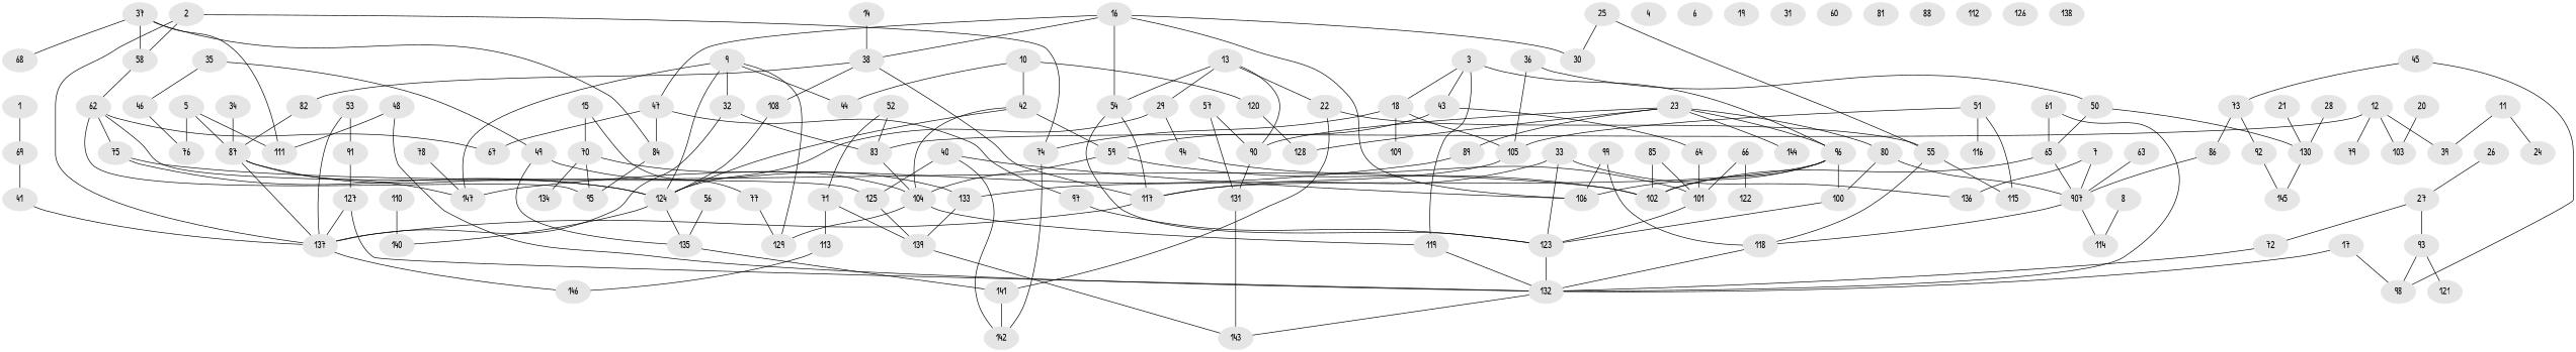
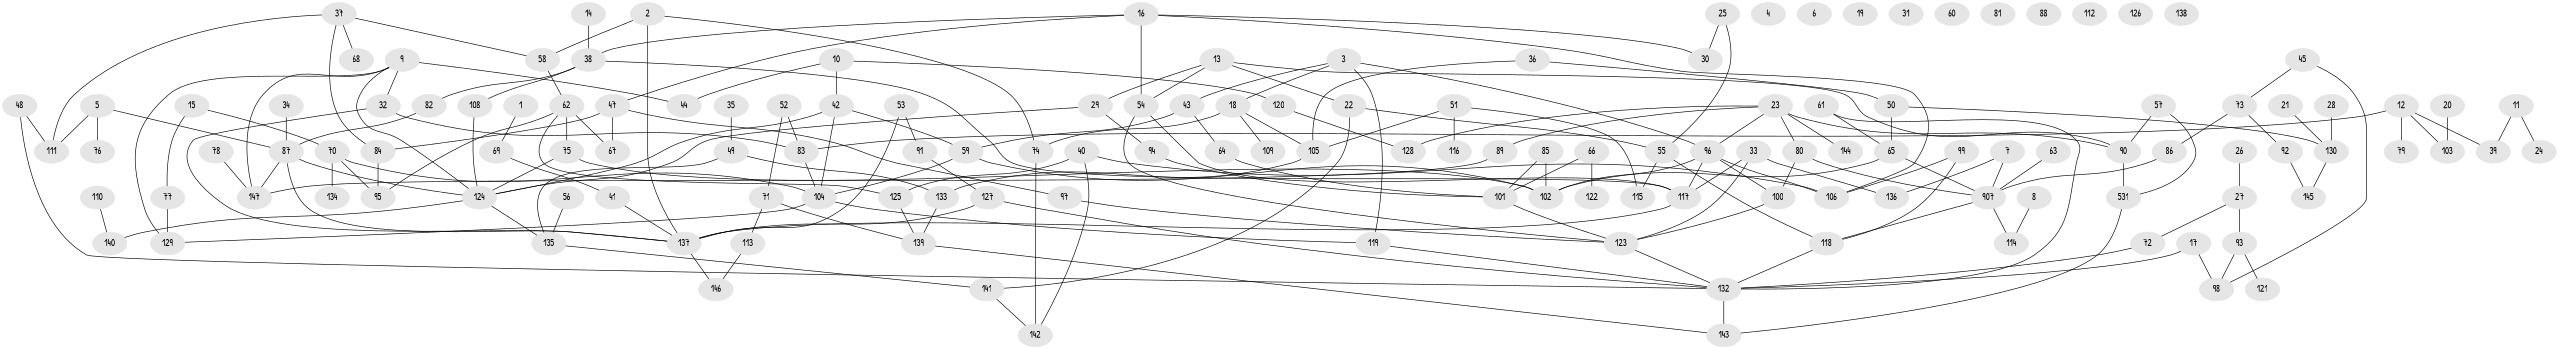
  graph {
    fontname="Patrick Hand"
    node [color=gray90 fontname="Patrick Hand" style=filled]
    edge [fontname="Patrick Hand"]
    1
    69
    41
    2
    58
    74
    137
    62
    142
    146
    3
    18
    43
    96
    119
    105
    109
    59
    64
    106
    117
    102
    100
    132
    4
    5
    76
    87
    111
    124
    147
    6
    n33 [label=907]
    7
    136
    114
    118
    8
    9
    32
    44
    129
    83
    135
    140
    10
    42
    120
    104
    128
    11
    24
    39
    130
    145
    12
    79
    103
    13
    22
    29
    54
    90
    55
    141
    94
    123
-   131
+   131 [label=531]
    14
    38
    82
    108
    15
    70
    77
    95
    134
    16
    30
    47
    84
    67
    97
    17
    98
    143
    133
    19
    20
    21
    115
    23
    80
    89
    144
    25
    26
    27
    72
    93
    121
    28
    101
    31
    33
    34
    35
-   46
    49
    36
    50
    65
    37
    68
    40
    125
    139
    45
    73
    86
    92
    48
    51
    116
    52
    71
    113
    53
    91
    127
    56
    57
    75
    60
    61
    63
    66
    122
    78
    81
    85
    88
    99
    110
    112
    126
    138
    1 -- 69
    69 -- 41
    41 -- 137
    2 -- 58
    2 -- 74
    2 -- 137
    58 -- 62
    74 -- 142
    137 -- 146
    62 -- 95
    62 -- 67
    62 -- 125
    62 -- 75
    3 -- 18
    3 -- 43
    3 -- 96
    3 -- 119
    18 -- 74
    18 -- 105
    18 -- 109
    43 -- 59
    43 -- 64
    96 -- 106
    96 -- 117
    96 -- 102
    96 -- 100
    119 -- 132
    105 -- 133
    59 -- 102
    59 -- 104
    64 -- 101
    117 -- 137
    100 -- 123
    132 -- 143
    5 -- 76
    5 -- 87
    5 -- 111
    87 -- 137
    87 -- 124
    87 -- 147
    124 -- 135
    124 -- 140
    n33 -- 114
    n33 -- 118
    7 -- n33
    7 -- 136
    118 -- 132
    8 -- 114
    9 -- 124
    9 -- 147
    9 -- 32
    9 -- 44
    9 -- 129
    32 -- 137
    32 -- 83
    83 -- 104
    135 -- 141
    10 -- 44
    10 -- 42
    10 -- 120
    42 -- 59
    42 -- 124
    42 -- 104
    120 -- 128
    104 -- 119
    104 -- 129
    11 -- 24
    11 -- 39
    130 -- 145
    12 -- 83
    12 -- 39
    12 -- 79
    12 -- 103
    13 -- 22
    13 -- 29
    13 -- 54
    13 -- 90
    22 -- 55
    22 -- 141
    29 -- 124
    29 -- 94
    54 -- 117
    54 -- 123
    90 -- 131
    55 -- 118
    55 -- 115
    141 -- 142
    94 -- 101
    123 -- 132
    131 -- 143
    14 -- 38
    38 -- 117
    38 -- 82
    38 -- 108
    82 -- 87
    108 -- 124
    15 -- 70
    15 -- 77
    70 -- 104
    70 -- 95
    70 -- 134
    77 -- 129
    16 -- 106
    16 -- 54
    16 -- 38
    16 -- 30
    16 -- 47
    47 -- 84
    47 -- 67
    47 -- 97
    84 -- 95
    97 -- 123
    17 -- 132
    17 -- 98
    133 -- 139
    20 -- 103
    21 -- 130
    23 -- 96
    23 -- 128
    23 -- 90
    23 -- 80
    23 -- 89
    23 -- 144
    80 -- 100
    80 -- n33
    89 -- 147
    25 -- 55
    25 -- 30
    26 -- 27
    27 -- 72
    27 -- 93
    72 -- 132
    93 -- 98
    93 -- 121
    28 -- 130
    101 -- 123
    33 -- 117
    33 -- 136
    33 -- 123
    34 -- 87
-   35 -- 46
    35 -- 49
-   46 -- 76
    49 -- 135
    49 -- 133
    36 -- 105
    36 -- 50
    50 -- 130
    50 -- 65
    65 -- 102
    65 -- n33
    37 -- 58
    37 -- 111
    37 -- 84
    37 -- 68
    40 -- 142
    40 -- 106
    40 -- 125
    125 -- 139
    139 -- 143
    45 -- 98
    45 -- 73
    73 -- 86
    73 -- 92
    86 -- n33
    92 -- 145
    48 -- 132
    48 -- 111
    51 -- 105
    51 -- 115
    51 -- 116
    52 -- 83
    52 -- 71
    71 -- 139
    71 -- 113
    113 -- 146
    53 -- 137
    53 -- 91
    91 -- 127
    127 -- 137
    127 -- 132
    56 -- 135
    57 -- 90
    57 -- 131
    75 -- 102
    75 -- 124
    61 -- 132
    61 -- 65
    63 -- n33
    66 -- 101
    66 -- 122
    78 -- 147
    85 -- 102
    85 -- 101
    99 -- 106
    99 -- 118
    110 -- 140
  }
